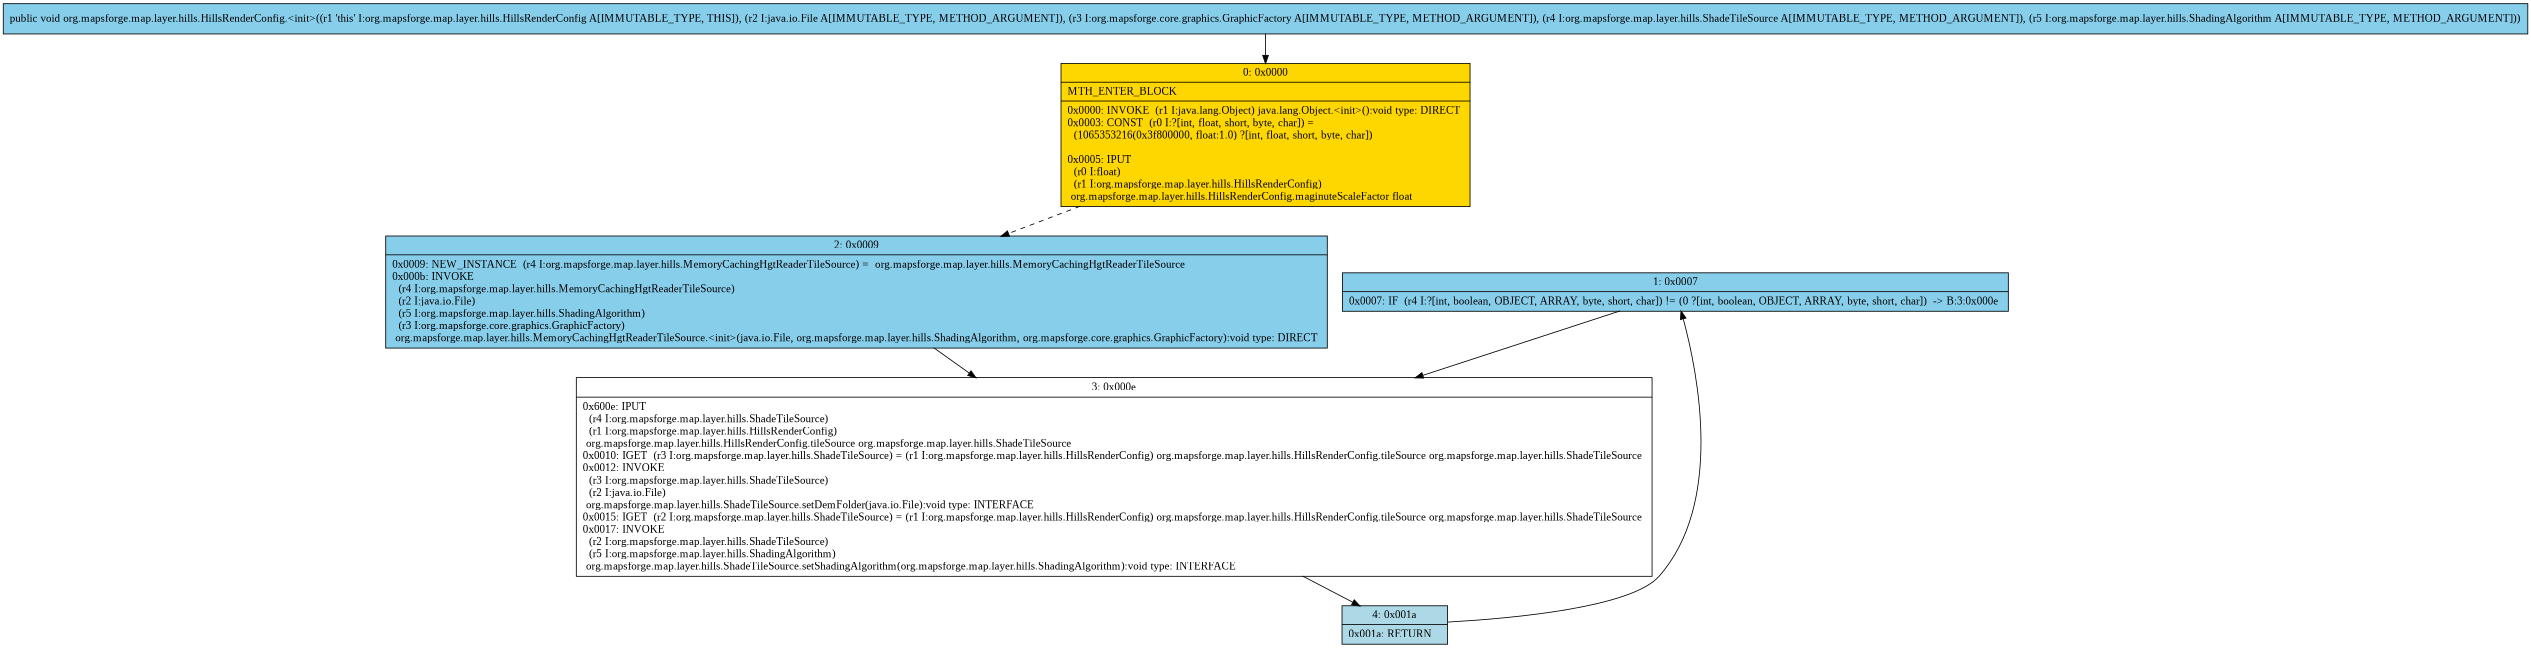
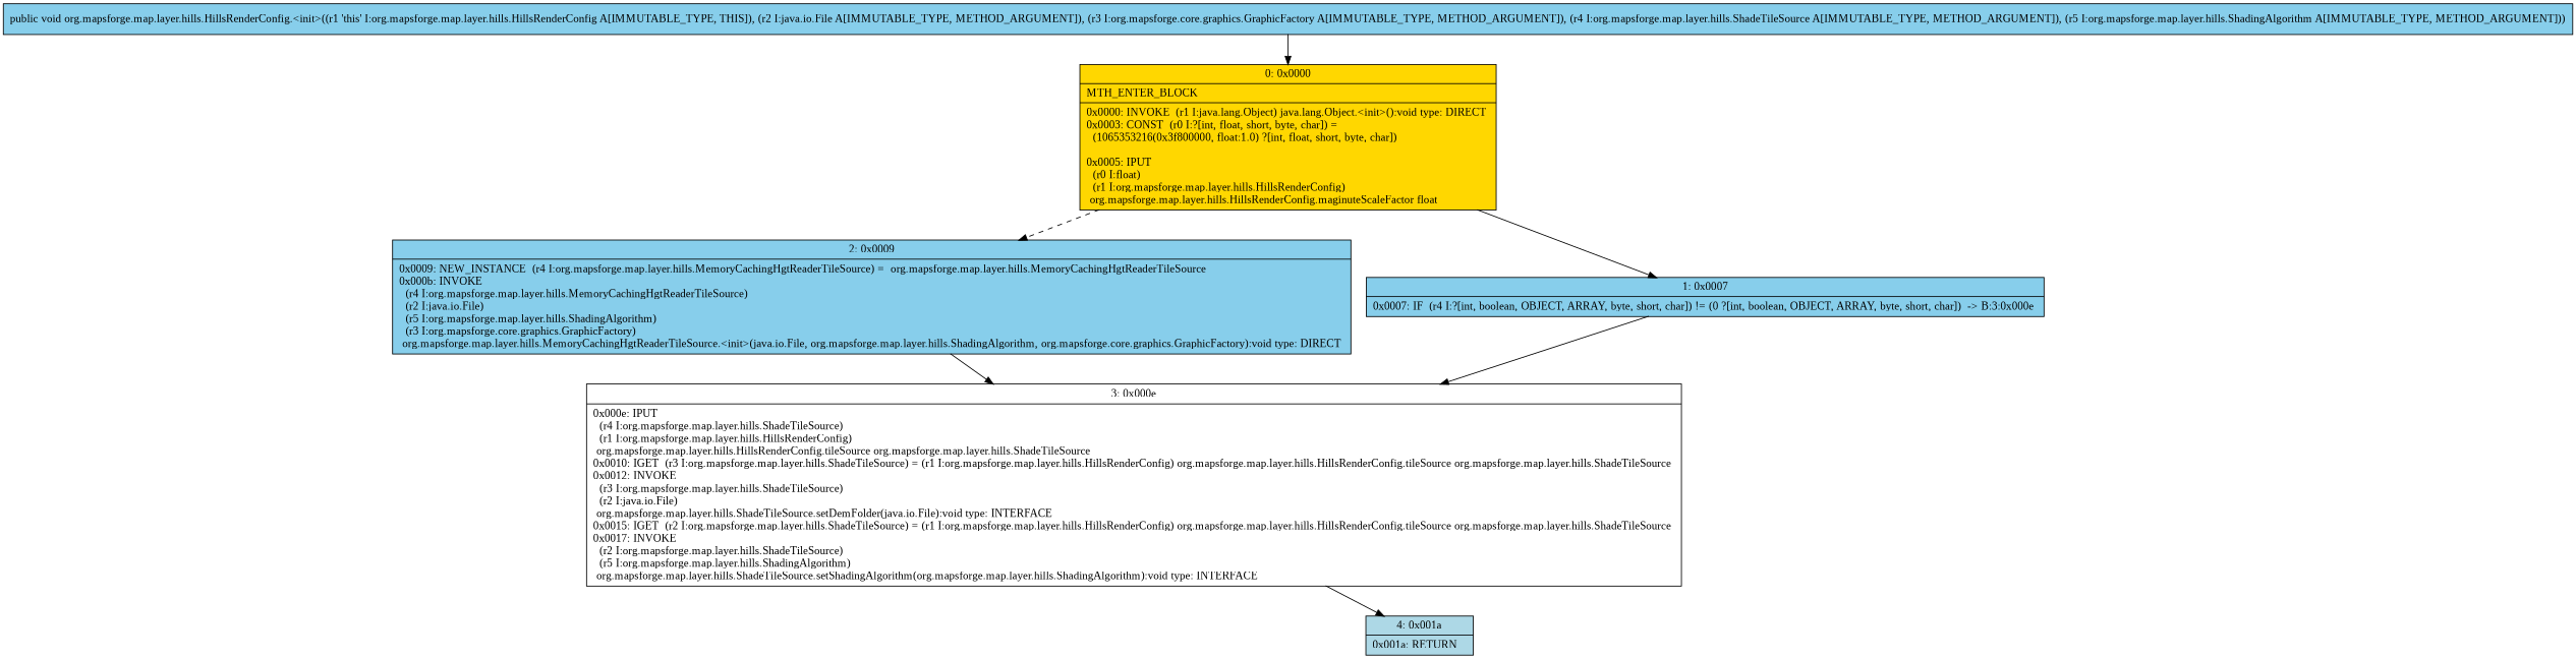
  digraph {
    fontname="Liberation Serif"
    node [fillcolor=skyblue fontname="Liberation Serif" shape=record style=filled]
    edge [fontname="Liberation Serif"]
    n1 [fillcolor=gold label="{0\:\ 0x0000|MTH_ENTER_BLOCK\l|0x0000: INVOKE  (r1 I:java.lang.Object) java.lang.Object.\<init\>():void type: DIRECT \l0x0003: CONST  (r0 I:?[int, float, short, byte, char]) = \l  (1065353216(0x3f800000, float:1.0) ?[int, float, short, byte, char])\l \l0x0005: IPUT  \l  (r0 I:float)\l  (r1 I:org.mapsforge.map.layer.hills.HillsRenderConfig)\l org.mapsforge.map.layer.hills.HillsRenderConfig.maginuteScaleFactor float \l}"]
    n2 [label="{1\:\ 0x0007|0x0007: IF  (r4 I:?[int, boolean, OBJECT, ARRAY, byte, short, char]) != (0 ?[int, boolean, OBJECT, ARRAY, byte, short, char])  \-\> B:3:0x000e \l}"]
    n3 [label="{2\:\ 0x0009|0x0009: NEW_INSTANCE  (r4 I:org.mapsforge.map.layer.hills.MemoryCachingHgtReaderTileSource) =  org.mapsforge.map.layer.hills.MemoryCachingHgtReaderTileSource \l0x000b: INVOKE  \l  (r4 I:org.mapsforge.map.layer.hills.MemoryCachingHgtReaderTileSource)\l  (r2 I:java.io.File)\l  (r5 I:org.mapsforge.map.layer.hills.ShadingAlgorithm)\l  (r3 I:org.mapsforge.core.graphics.GraphicFactory)\l org.mapsforge.map.layer.hills.MemoryCachingHgtReaderTileSource.\<init\>(java.io.File, org.mapsforge.map.layer.hills.ShadingAlgorithm, org.mapsforge.core.graphics.GraphicFactory):void type: DIRECT \l}"]
-   n4 [fillcolor=white label="{3\:\ 0x000e|0x600e: IPUT  \l  (r4 I:org.mapsforge.map.layer.hills.ShadeTileSource)\l  (r1 I:org.mapsforge.map.layer.hills.HillsRenderConfig)\l org.mapsforge.map.layer.hills.HillsRenderConfig.tileSource org.mapsforge.map.layer.hills.ShadeTileSource \l0x0010: IGET  (r3 I:org.mapsforge.map.layer.hills.ShadeTileSource) = (r1 I:org.mapsforge.map.layer.hills.HillsRenderConfig) org.mapsforge.map.layer.hills.HillsRenderConfig.tileSource org.mapsforge.map.layer.hills.ShadeTileSource \l0x0012: INVOKE  \l  (r3 I:org.mapsforge.map.layer.hills.ShadeTileSource)\l  (r2 I:java.io.File)\l org.mapsforge.map.layer.hills.ShadeTileSource.setDemFolder(java.io.File):void type: INTERFACE \l0x0015: IGET  (r2 I:org.mapsforge.map.layer.hills.ShadeTileSource) = (r1 I:org.mapsforge.map.layer.hills.HillsRenderConfig) org.mapsforge.map.layer.hills.HillsRenderConfig.tileSource org.mapsforge.map.layer.hills.ShadeTileSource \l0x0017: INVOKE  \l  (r2 I:org.mapsforge.map.layer.hills.ShadeTileSource)\l  (r5 I:org.mapsforge.map.layer.hills.ShadingAlgorithm)\l org.mapsforge.map.layer.hills.ShadeTileSource.setShadingAlgorithm(org.mapsforge.map.layer.hills.ShadingAlgorithm):void type: INTERFACE \l}"]
+   n4 [fillcolor=white label="{3\:\ 0x000e|0x000e: IPUT  \l  (r4 I:org.mapsforge.map.layer.hills.ShadeTileSource)\l  (r1 I:org.mapsforge.map.layer.hills.HillsRenderConfig)\l org.mapsforge.map.layer.hills.HillsRenderConfig.tileSource org.mapsforge.map.layer.hills.ShadeTileSource \l0x0010: IGET  (r3 I:org.mapsforge.map.layer.hills.ShadeTileSource) = (r1 I:org.mapsforge.map.layer.hills.HillsRenderConfig) org.mapsforge.map.layer.hills.HillsRenderConfig.tileSource org.mapsforge.map.layer.hills.ShadeTileSource \l0x0012: INVOKE  \l  (r3 I:org.mapsforge.map.layer.hills.ShadeTileSource)\l  (r2 I:java.io.File)\l org.mapsforge.map.layer.hills.ShadeTileSource.setDemFolder(java.io.File):void type: INTERFACE \l0x0015: IGET  (r2 I:org.mapsforge.map.layer.hills.ShadeTileSource) = (r1 I:org.mapsforge.map.layer.hills.HillsRenderConfig) org.mapsforge.map.layer.hills.HillsRenderConfig.tileSource org.mapsforge.map.layer.hills.ShadeTileSource \l0x0017: INVOKE  \l  (r2 I:org.mapsforge.map.layer.hills.ShadeTileSource)\l  (r5 I:org.mapsforge.map.layer.hills.ShadingAlgorithm)\l org.mapsforge.map.layer.hills.ShadeTileSource.setShadingAlgorithm(org.mapsforge.map.layer.hills.ShadingAlgorithm):void type: INTERFACE \l}"]
    n5 [fillcolor=lightblue label="{4\:\ 0x001a|0x001a: RETURN   \l}"]
    n6 [label="{public void org.mapsforge.map.layer.hills.HillsRenderConfig.\<init\>((r1 'this' I:org.mapsforge.map.layer.hills.HillsRenderConfig A[IMMUTABLE_TYPE, THIS]), (r2 I:java.io.File A[IMMUTABLE_TYPE, METHOD_ARGUMENT]), (r3 I:org.mapsforge.core.graphics.GraphicFactory A[IMMUTABLE_TYPE, METHOD_ARGUMENT]), (r4 I:org.mapsforge.map.layer.hills.ShadeTileSource A[IMMUTABLE_TYPE, METHOD_ARGUMENT]), (r5 I:org.mapsforge.map.layer.hills.ShadingAlgorithm A[IMMUTABLE_TYPE, METHOD_ARGUMENT])) }"]
-   n5 -> n2
+   n1 -> n2
    n1 -> n3 [style=dashed]
    n2 -> n4
    n3 -> n4
    n4 -> n5
    n6 -> n1
  }
